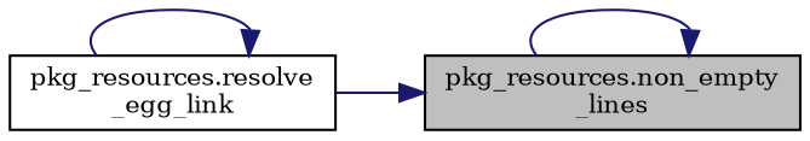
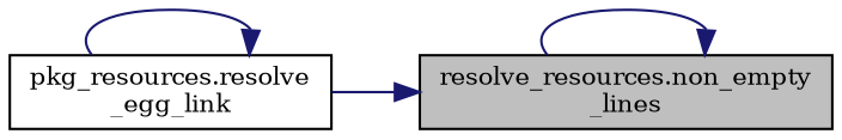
  digraph {
    rankdir=RL
    fontname="DejaVu Serif"
    node [color=black fontname="DejaVu Serif" fontsize=10 shape=record style=filled]
    edge [color=midnightblue dir=back fontname="DejaVu Serif" fontsize=10 labelfontname=Helvetica labelfontsize=10 style=solid]
-   n1 [fillcolor=grey75 fontcolor=black height=0.2 label="pkg_resources.non_empty\l_lines" width=0.4]
+   n1 [fillcolor=grey75 fontcolor=black height=0.2 label="resolve_resources.non_empty\l_lines" width=0.4]
    n2 [fillcolor=white height=0.2 label="pkg_resources.resolve\l_egg_link" width=0.4]
    n1 -> n1
    n1 -> n2
    n2 -> n2
  }
